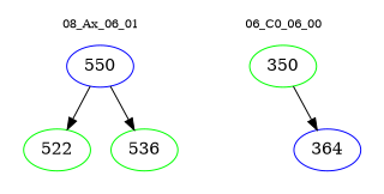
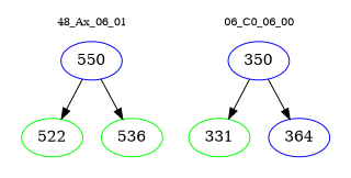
  digraph {
    node [color=blue]
    edge [color=black]
    n1 [label=550]
    n2 [color=green label=522]
    n3 [color=green label=536]
-   n4 [color=green label=350]
+   n4 [label=350]
+   n5 [color=green label=331]
    n6 [label=364]
    subgraph cluster_1 {
      color=white
      fontsize=10
-     label="08_Ax_06_01"
+     label="48_Ax_06_01"
      n1
      n2
      n3
    }
    subgraph cluster_2 {
      color=white
      fontsize=10
      label="06_C0_06_00"
      n4
+     n5
      n6
    }
    n1 -> n2
    n1 -> n3
+   n4 -> n5
    n4 -> n6
  }
